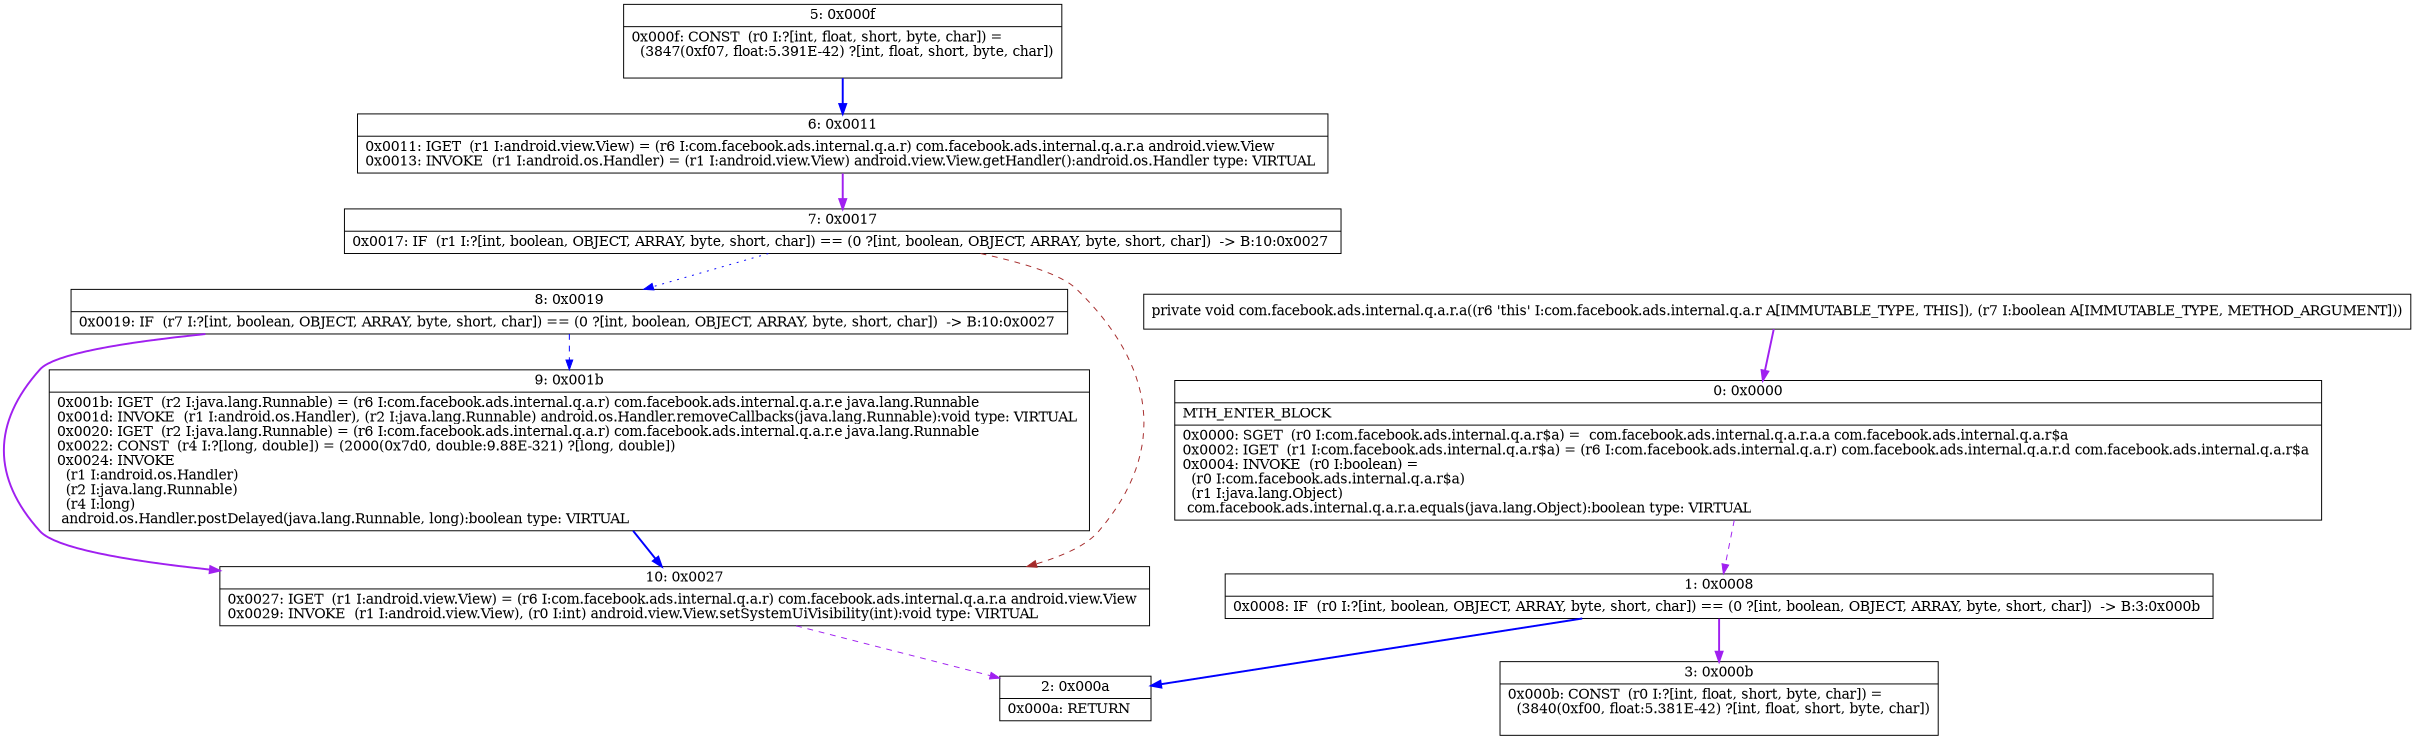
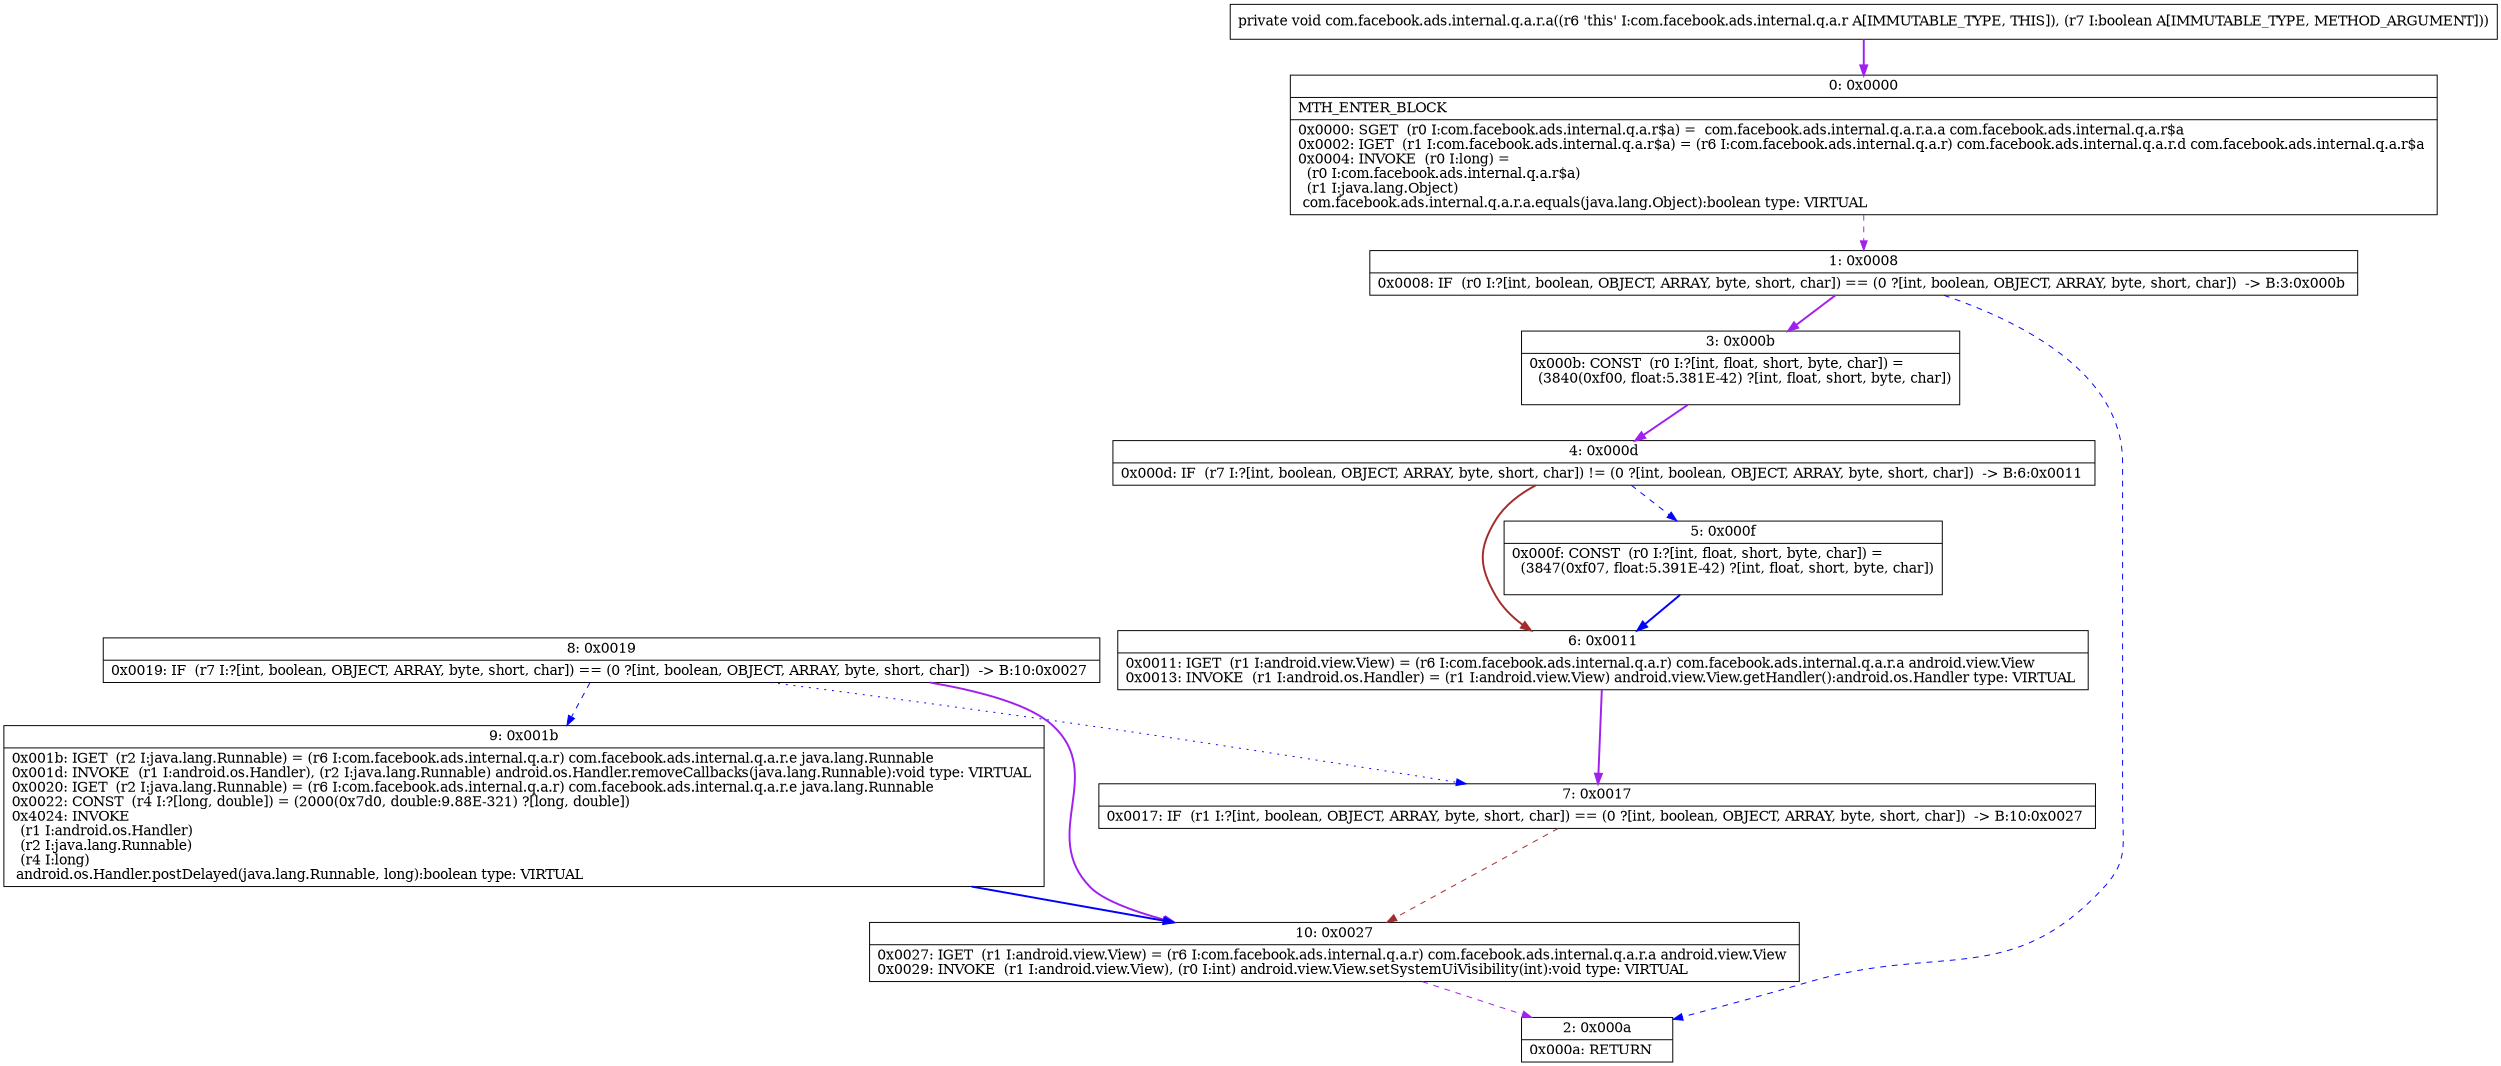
  digraph {
    node [shape=record]
    edge [color=purple style=bold]
-   n1 [label="{0\:\ 0x0000|MTH_ENTER_BLOCK\l|0x0000: SGET  (r0 I:com.facebook.ads.internal.q.a.r$a) =  com.facebook.ads.internal.q.a.r.a.a com.facebook.ads.internal.q.a.r$a \l0x0002: IGET  (r1 I:com.facebook.ads.internal.q.a.r$a) = (r6 I:com.facebook.ads.internal.q.a.r) com.facebook.ads.internal.q.a.r.d com.facebook.ads.internal.q.a.r$a \l0x0004: INVOKE  (r0 I:boolean) = \l  (r0 I:com.facebook.ads.internal.q.a.r$a)\l  (r1 I:java.lang.Object)\l com.facebook.ads.internal.q.a.r.a.equals(java.lang.Object):boolean type: VIRTUAL \l}"]
+   n1 [label="{0\:\ 0x0000|MTH_ENTER_BLOCK\l|0x0000: SGET  (r0 I:com.facebook.ads.internal.q.a.r$a) =  com.facebook.ads.internal.q.a.r.a.a com.facebook.ads.internal.q.a.r$a \l0x0002: IGET  (r1 I:com.facebook.ads.internal.q.a.r$a) = (r6 I:com.facebook.ads.internal.q.a.r) com.facebook.ads.internal.q.a.r.d com.facebook.ads.internal.q.a.r$a \l0x0004: INVOKE  (r0 I:long) = \l  (r0 I:com.facebook.ads.internal.q.a.r$a)\l  (r1 I:java.lang.Object)\l com.facebook.ads.internal.q.a.r.a.equals(java.lang.Object):boolean type: VIRTUAL \l}"]
    n2 [label="{1\:\ 0x0008|0x0008: IF  (r0 I:?[int, boolean, OBJECT, ARRAY, byte, short, char]) == (0 ?[int, boolean, OBJECT, ARRAY, byte, short, char])  \-\> B:3:0x000b \l}"]
    n3 [label="{2\:\ 0x000a|0x000a: RETURN   \l}"]
    n4 [label="{3\:\ 0x000b|0x000b: CONST  (r0 I:?[int, float, short, byte, char]) = \l  (3840(0xf00, float:5.381E\-42) ?[int, float, short, byte, char])\l \l}"]
+   n5 [label="{4\:\ 0x000d|0x000d: IF  (r7 I:?[int, boolean, OBJECT, ARRAY, byte, short, char]) != (0 ?[int, boolean, OBJECT, ARRAY, byte, short, char])  \-\> B:6:0x0011 \l}"]
    n6 [label="{5\:\ 0x000f|0x000f: CONST  (r0 I:?[int, float, short, byte, char]) = \l  (3847(0xf07, float:5.391E\-42) ?[int, float, short, byte, char])\l \l}"]
    n7 [label="{6\:\ 0x0011|0x0011: IGET  (r1 I:android.view.View) = (r6 I:com.facebook.ads.internal.q.a.r) com.facebook.ads.internal.q.a.r.a android.view.View \l0x0013: INVOKE  (r1 I:android.os.Handler) = (r1 I:android.view.View) android.view.View.getHandler():android.os.Handler type: VIRTUAL \l}"]
    n8 [label="{7\:\ 0x0017|0x0017: IF  (r1 I:?[int, boolean, OBJECT, ARRAY, byte, short, char]) == (0 ?[int, boolean, OBJECT, ARRAY, byte, short, char])  \-\> B:10:0x0027 \l}"]
    n9 [label="{8\:\ 0x0019|0x0019: IF  (r7 I:?[int, boolean, OBJECT, ARRAY, byte, short, char]) == (0 ?[int, boolean, OBJECT, ARRAY, byte, short, char])  \-\> B:10:0x0027 \l}"]
    n10 [label="{10\:\ 0x0027|0x0027: IGET  (r1 I:android.view.View) = (r6 I:com.facebook.ads.internal.q.a.r) com.facebook.ads.internal.q.a.r.a android.view.View \l0x0029: INVOKE  (r1 I:android.view.View), (r0 I:int) android.view.View.setSystemUiVisibility(int):void type: VIRTUAL \l}"]
-   n11 [label="{9\:\ 0x001b|0x001b: IGET  (r2 I:java.lang.Runnable) = (r6 I:com.facebook.ads.internal.q.a.r) com.facebook.ads.internal.q.a.r.e java.lang.Runnable \l0x001d: INVOKE  (r1 I:android.os.Handler), (r2 I:java.lang.Runnable) android.os.Handler.removeCallbacks(java.lang.Runnable):void type: VIRTUAL \l0x0020: IGET  (r2 I:java.lang.Runnable) = (r6 I:com.facebook.ads.internal.q.a.r) com.facebook.ads.internal.q.a.r.e java.lang.Runnable \l0x0022: CONST  (r4 I:?[long, double]) = (2000(0x7d0, double:9.88E\-321) ?[long, double]) \l0x0024: INVOKE  \l  (r1 I:android.os.Handler)\l  (r2 I:java.lang.Runnable)\l  (r4 I:long)\l android.os.Handler.postDelayed(java.lang.Runnable, long):boolean type: VIRTUAL \l}"]
+   n11 [label="{9\:\ 0x001b|0x001b: IGET  (r2 I:java.lang.Runnable) = (r6 I:com.facebook.ads.internal.q.a.r) com.facebook.ads.internal.q.a.r.e java.lang.Runnable \l0x001d: INVOKE  (r1 I:android.os.Handler), (r2 I:java.lang.Runnable) android.os.Handler.removeCallbacks(java.lang.Runnable):void type: VIRTUAL \l0x0020: IGET  (r2 I:java.lang.Runnable) = (r6 I:com.facebook.ads.internal.q.a.r) com.facebook.ads.internal.q.a.r.e java.lang.Runnable \l0x0022: CONST  (r4 I:?[long, double]) = (2000(0x7d0, double:9.88E\-321) ?[long, double]) \l0x4024: INVOKE  \l  (r1 I:android.os.Handler)\l  (r2 I:java.lang.Runnable)\l  (r4 I:long)\l android.os.Handler.postDelayed(java.lang.Runnable, long):boolean type: VIRTUAL \l}"]
    n12 [label="{private void com.facebook.ads.internal.q.a.r.a((r6 'this' I:com.facebook.ads.internal.q.a.r A[IMMUTABLE_TYPE, THIS]), (r7 I:boolean A[IMMUTABLE_TYPE, METHOD_ARGUMENT])) }"]
    n1 -> n2 [style=dashed]
-   n2 -> n3 [color=blue]
+   n2 -> n3 [color=blue style=dashed]
    n2 -> n4
+   n4 -> n5
+   n5 -> n6 [color=blue style=dashed]
+   n5 -> n7 [color=brown]
    n6 -> n7 [color=blue]
    n7 -> n8
-   n8 -> n9 [color=blue style=dotted]
+   n9 -> n8 [color=blue style=dotted]
    n8 -> n10 [color=brown style=dashed]
    n9 -> n10
    n9 -> n11 [color=blue style=dashed]
    n10 -> n3 [style=dashed]
    n11 -> n10 [color=blue]
    n12 -> n1
  }
